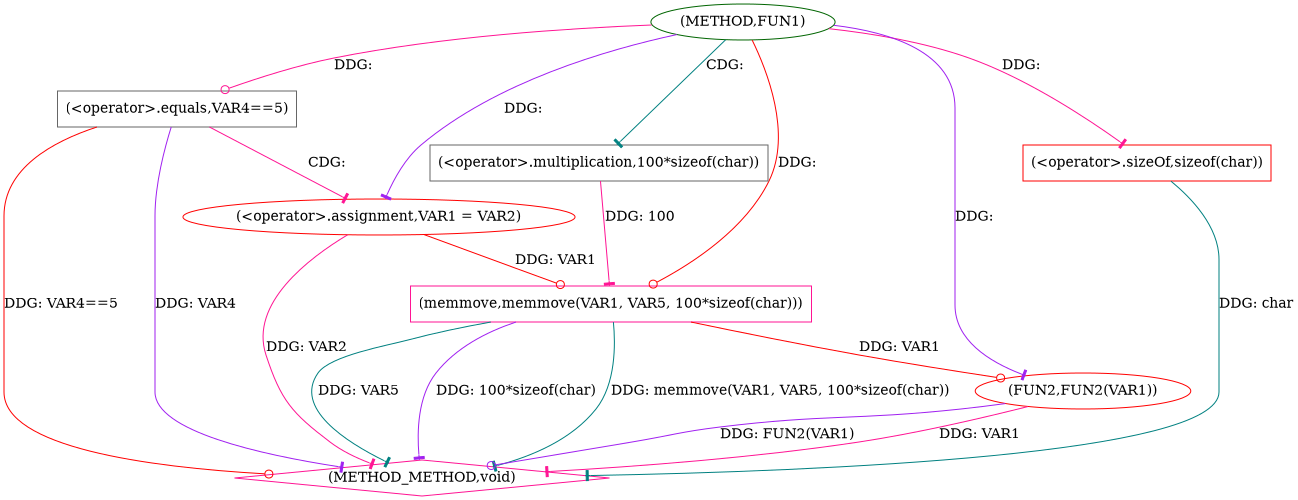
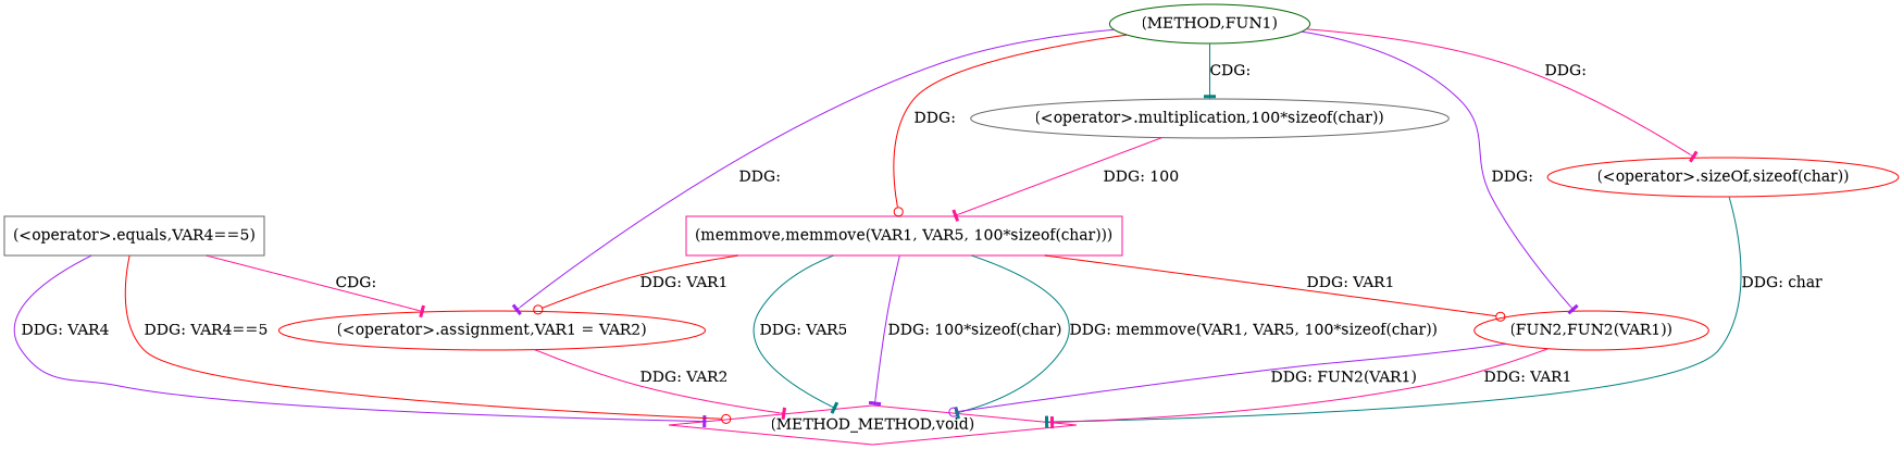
  digraph {
    node [color=red shape=ellipse]
    edge [arrowhead=tee color=deeppink]
    n1 [color=darkgreen label="(METHOD,FUN1)"]
    n2 [color=gray40 label="(<operator>.equals,VAR4==5)" shape=box]
    n3 [label="(<operator>.assignment,VAR1 = VAR2)"]
    n4 [color=deeppink label="(memmove,memmove(VAR1, VAR5, 100*sizeof(char)))" shape=box]
-   n5 [color=gray40 label="(<operator>.multiplication,100*sizeof(char))" shape=box]
-   n6 [label="(<operator>.sizeOf,sizeof(char))" shape=box]
+   n5 [color=gray40 label="(<operator>.multiplication,100*sizeof(char))"]
+   n6 [label="(<operator>.sizeOf,sizeof(char))"]
    n7 [label="(FUN2,FUN2(VAR1))"]
    n8 [color=deeppink label="(METHOD_METHOD,void)" shape=diamond]
-   n1 -> n2 [arrowhead=odot label="DDG: "]
    n1 -> n3 [color=purple label="DDG: "]
    n1 -> n4 [arrowhead=odot color=red label="DDG: "]
    n1 -> n5 [color=teal label="CDG: "]
    n1 -> n6 [label="DDG: "]
    n1 -> n7 [color=purple label="DDG: "]
    n2 -> n3 [label="CDG: "]
    n2 -> n8 [color=purple label="DDG: VAR4"]
    n2 -> n8 [arrowhead=odot color=red label="DDG: VAR4==5"]
-   n3 -> n4 [arrowhead=odot color=red label="DDG: VAR1"]
+   n4 -> n3 [arrowhead=odot color=red label="DDG: VAR1"]
    n3 -> n8 [label="DDG: VAR2"]
    n4 -> n7 [arrowhead=odot color=red label="DDG: VAR1"]
    n4 -> n8 [color=teal label="DDG: VAR5"]
    n4 -> n8 [color=purple label="DDG: 100*sizeof(char)"]
    n4 -> n8 [color=teal label="DDG: memmove(VAR1, VAR5, 100*sizeof(char))"]
    n5 -> n4 [label="DDG: 100"]
    n6 -> n8 [color=teal label="DDG: char"]
    n7 -> n8 [label="DDG: VAR1"]
    n7 -> n8 [arrowhead=odot color=purple label="DDG: FUN2(VAR1)"]
  }
